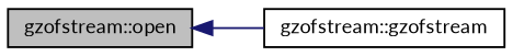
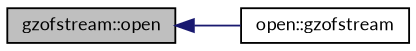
  digraph {
    rankdir=LR
    fontname=Lato
    node [color=black fontname=Lato fontsize=10 shape=record style=filled]
    n1 [fillcolor=grey75 fontcolor=black height=0.2 label="gzofstream::open" width=0.4]
-   n2 [fillcolor=white height=0.2 label="gzofstream::gzofstream" width=0.4]
+   n2 [fillcolor=white height=0.2 label="open::gzofstream" width=0.4]
    n1 -> n2 [color=midnightblue dir=back fontname=Lato fontsize=10 labelfontname=Helvetica labelfontsize=10 style=solid]
  }
